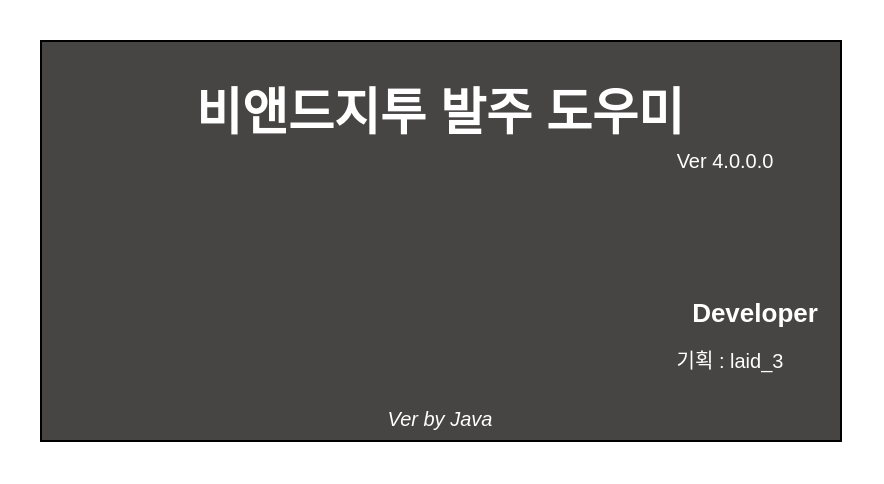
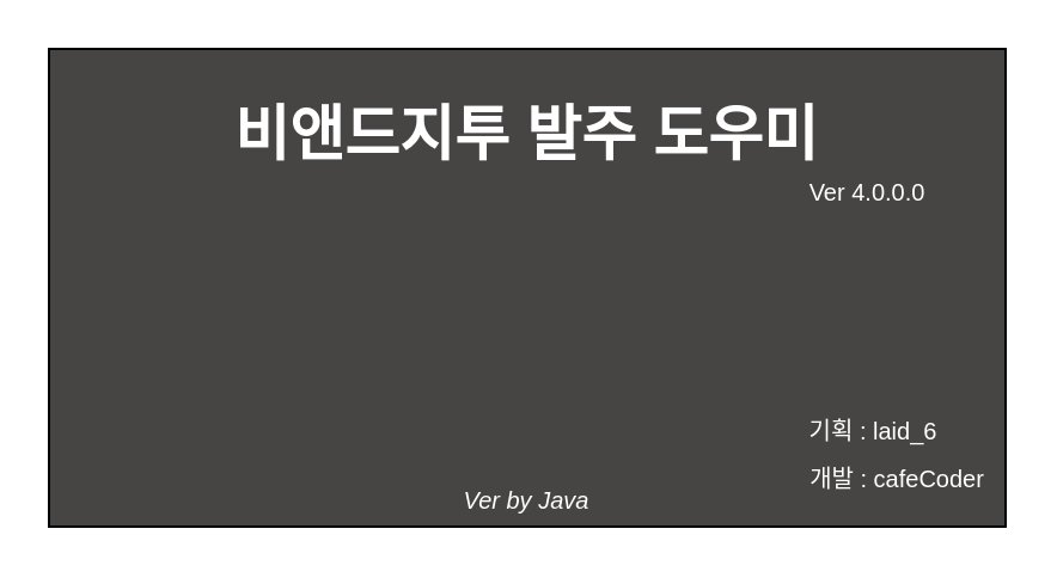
  <mxCell id="0" />
  <mxCell id="1" parent="0" />
  <mxCell id="2" value="" style="rounded=0;whiteSpace=wrap;html=1;fontColor=#FFFFFF;fillColor=#474444;" vertex="1" parent="1"><mxGeometry x="20" y="20" width="400" height="200" as="geometry" /></mxCell>
  <mxCell id="3" value="&lt;b style=&quot;font-size: 25px&quot;&gt;비앤드지투 발주 도우미&lt;br&gt;&lt;/b&gt;" style="text;html=1;strokeColor=none;fillColor=none;align=center;verticalAlign=middle;whiteSpace=wrap;rounded=0;fontSize=25;fontColor=#FFFFFF;" vertex="1" parent="1"><mxGeometry x="20" y="20" width="400" height="70" as="geometry" /></mxCell>
  <mxCell id="4" value="" style="group;fontColor=#FFFFFF;" vertex="1" connectable="0" parent="1"><mxGeometry x="335" y="146" width="80" height="64" as="geometry" /></mxCell>
- <mxCell id="5" value="Developer" style="text;html=1;strokeColor=none;fillColor=none;align=center;verticalAlign=middle;whiteSpace=wrap;rounded=0;fontSize=13;fontStyle=1;fontColor=#FFFFFF;" vertex="1" parent="4"><mxGeometry x="10" width="65" height="20" as="geometry" /></mxCell>
- <mxCell id="6" value="기획 : laid_3" style="text;html=1;strokeColor=none;fillColor=none;align=center;verticalAlign=middle;whiteSpace=wrap;rounded=0;fontSize=10;fontColor=#FFFFFF;" vertex="1" parent="4"><mxGeometry y="24" width="60" height="20" as="geometry" /></mxCell>
+ <mxCell id="6" value="기획 : laid_6" style="text;html=1;strokeColor=none;fillColor=none;align=center;verticalAlign=middle;whiteSpace=wrap;rounded=0;fontSize=10;fontColor=#FFFFFF;" vertex="1" parent="4"><mxGeometry y="24" width="60" height="20" as="geometry" /></mxCell>
+ <mxCell id="7" value="개발 : cafeCoder" style="text;html=1;strokeColor=none;fillColor=none;align=center;verticalAlign=middle;whiteSpace=wrap;rounded=0;fontSize=10;fontColor=#FFFFFF;" vertex="1" parent="4"><mxGeometry y="44" width="80" height="20" as="geometry" /></mxCell>
  <mxCell id="8" value="Ver 4.0.0.0" style="text;html=1;strokeColor=none;fillColor=none;align=center;verticalAlign=middle;whiteSpace=wrap;rounded=0;fontSize=10;fontColor=#FFFFFF;" vertex="1" parent="1"><mxGeometry x="335" y="70" width="55" height="20" as="geometry" /></mxCell>
  <mxCell id="9" value="Ver by Java" style="text;html=1;strokeColor=none;fillColor=none;align=center;verticalAlign=middle;whiteSpace=wrap;rounded=0;labelBackgroundColor=#474444;fontSize=10;fontColor=#FFFFFF;fontStyle=2" vertex="1" parent="1"><mxGeometry x="115" y="199" width="210" height="20" as="geometry" /></mxCell>
